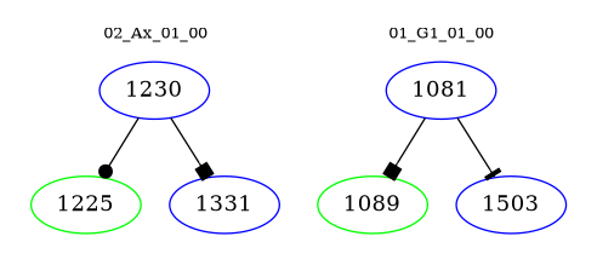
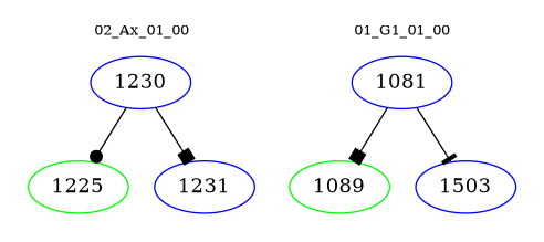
  digraph {
    node [color=blue]
    edge [arrowhead=box color=black]
    n1 [label=1230]
    n2 [color=green label=1225]
-   n3 [label=1331]
+   n3 [label=1231]
    n4 [label=1081]
    n5 [color=green label=1089]
    n6 [label=1503]
    subgraph cluster_1 {
      color=white
      fontsize=10
      label="02_Ax_01_00"
      n1
      n2
      n3
    }
    subgraph cluster_2 {
      color=white
      fontsize=10
      label="01_G1_01_00"
      n4
      n5
      n6
    }
    n1 -> n2 [arrowhead=dot]
    n1 -> n3
    n4 -> n5
    n4 -> n6 [arrowhead=tee]
  }
